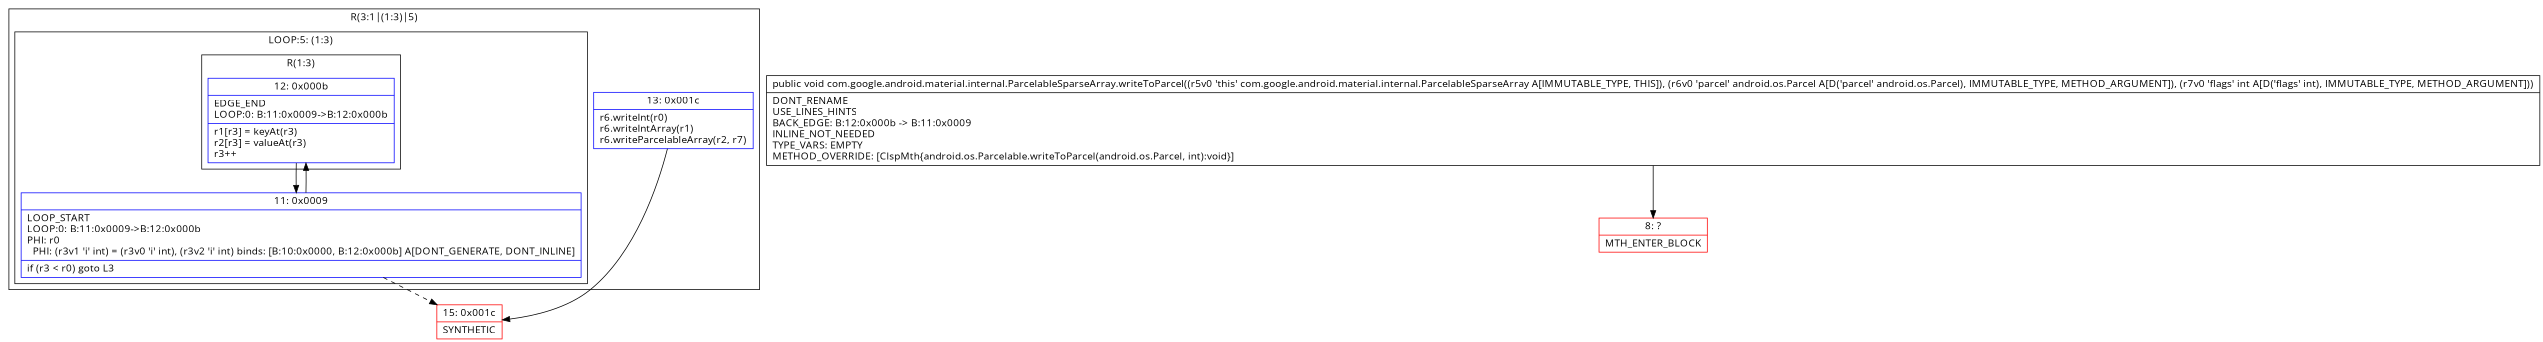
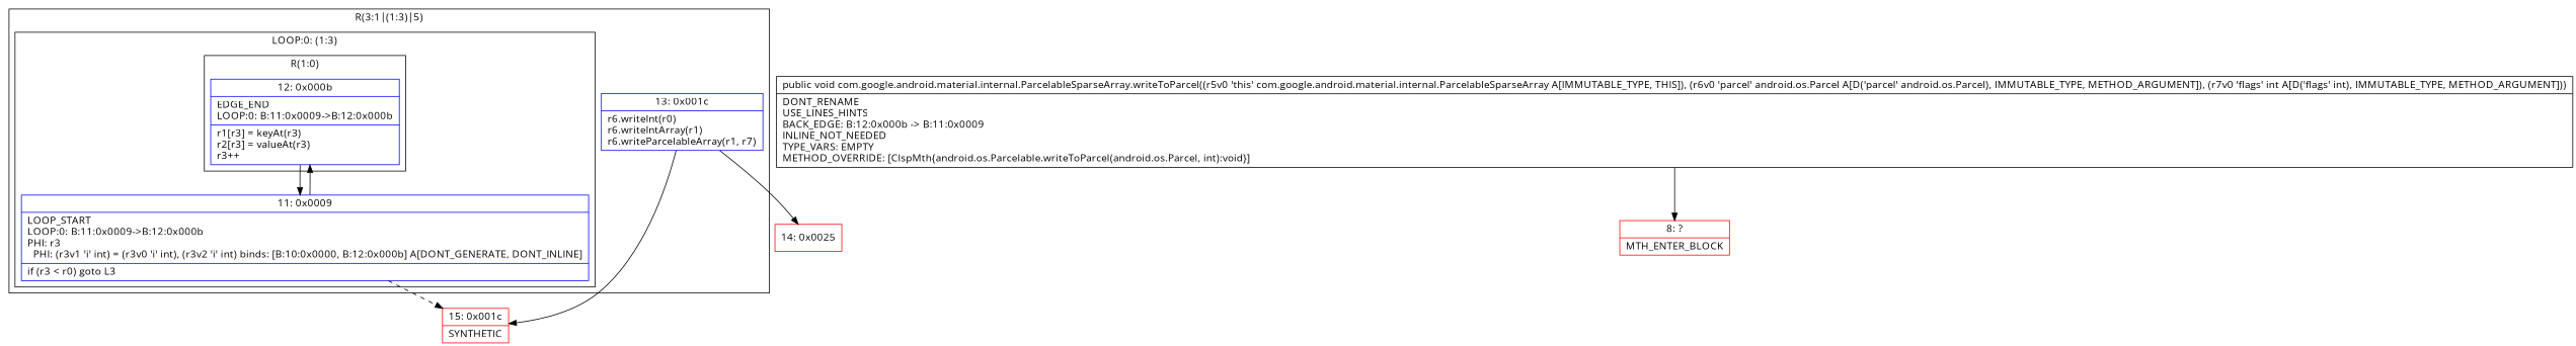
  digraph {
    fontname="Open Sans"
    node [color=blue fontname="Open Sans" shape=record]
    edge [fontname="Open Sans"]
    n1 [label="{12\:\ 0x000b|EDGE_END\lLOOP:0: B:11:0x0009\-\>B:12:0x000b\l|r1[r3] = keyAt(r3)\lr2[r3] = valueAt(r3)\lr3++\l}"]
-   n2 [label="{11\:\ 0x0009|LOOP_START\lLOOP:0: B:11:0x0009\-\>B:12:0x000b\lPHI: r0 \l  PHI: (r3v1 'i' int) = (r3v0 'i' int), (r3v2 'i' int) binds: [B:10:0x0000, B:12:0x000b] A[DONT_GENERATE, DONT_INLINE]\l|if (r3 \< r0) goto L3\l}"]
-   n3 [label="{13\:\ 0x001c|r6.writeInt(r0)\lr6.writeIntArray(r1)\lr6.writeParcelableArray(r2, r7)\l}"]
+   n2 [label="{11\:\ 0x0009|LOOP_START\lLOOP:0: B:11:0x0009\-\>B:12:0x000b\lPHI: r3 \l  PHI: (r3v1 'i' int) = (r3v0 'i' int), (r3v2 'i' int) binds: [B:10:0x0000, B:12:0x000b] A[DONT_GENERATE, DONT_INLINE]\l|if (r3 \< r0) goto L3\l}"]
+   n3 [label="{13\:\ 0x001c|r6.writeInt(r0)\lr6.writeIntArray(r1)\lr6.writeParcelableArray(r1, r7)\l}"]
    n4 [color=red label="{15\:\ 0x001c|SYNTHETIC\l}"]
+   n5 [color=red label="{14\:\ 0x0025}"]
    n6 [color=red label="{8\:\ ?|MTH_ENTER_BLOCK\l}"]
    n7 [label="{public void com.google.android.material.internal.ParcelableSparseArray.writeToParcel((r5v0 'this' com.google.android.material.internal.ParcelableSparseArray A[IMMUTABLE_TYPE, THIS]), (r6v0 'parcel' android.os.Parcel A[D('parcel' android.os.Parcel), IMMUTABLE_TYPE, METHOD_ARGUMENT]), (r7v0 'flags' int A[D('flags' int), IMMUTABLE_TYPE, METHOD_ARGUMENT]))  | DONT_RENAME\lUSE_LINES_HINTS\lBACK_EDGE: B:12:0x000b \-\> B:11:0x0009\lINLINE_NOT_NEEDED\lTYPE_VARS: EMPTY\lMETHOD_OVERRIDE: [ClspMth\{android.os.Parcelable.writeToParcel(android.os.Parcel, int):void\}]\l}" color=""]
    subgraph cluster_1 {
      label="R(3:1|(1:3)|5)"
      n3
      subgraph cluster_2 {
-       label="LOOP:5: (1:3)"
+       label="LOOP:0: (1:3)"
        n2
        subgraph cluster_3 {
-         label="R(1:3)"
+         label="R(1:0)"
          n1
        }
      }
    }
    n1 -> n2
    n2 -> n1
    n2 -> n4 [style=dashed]
    n3 -> n4
+   n3 -> n5
    n7 -> n6
  }
